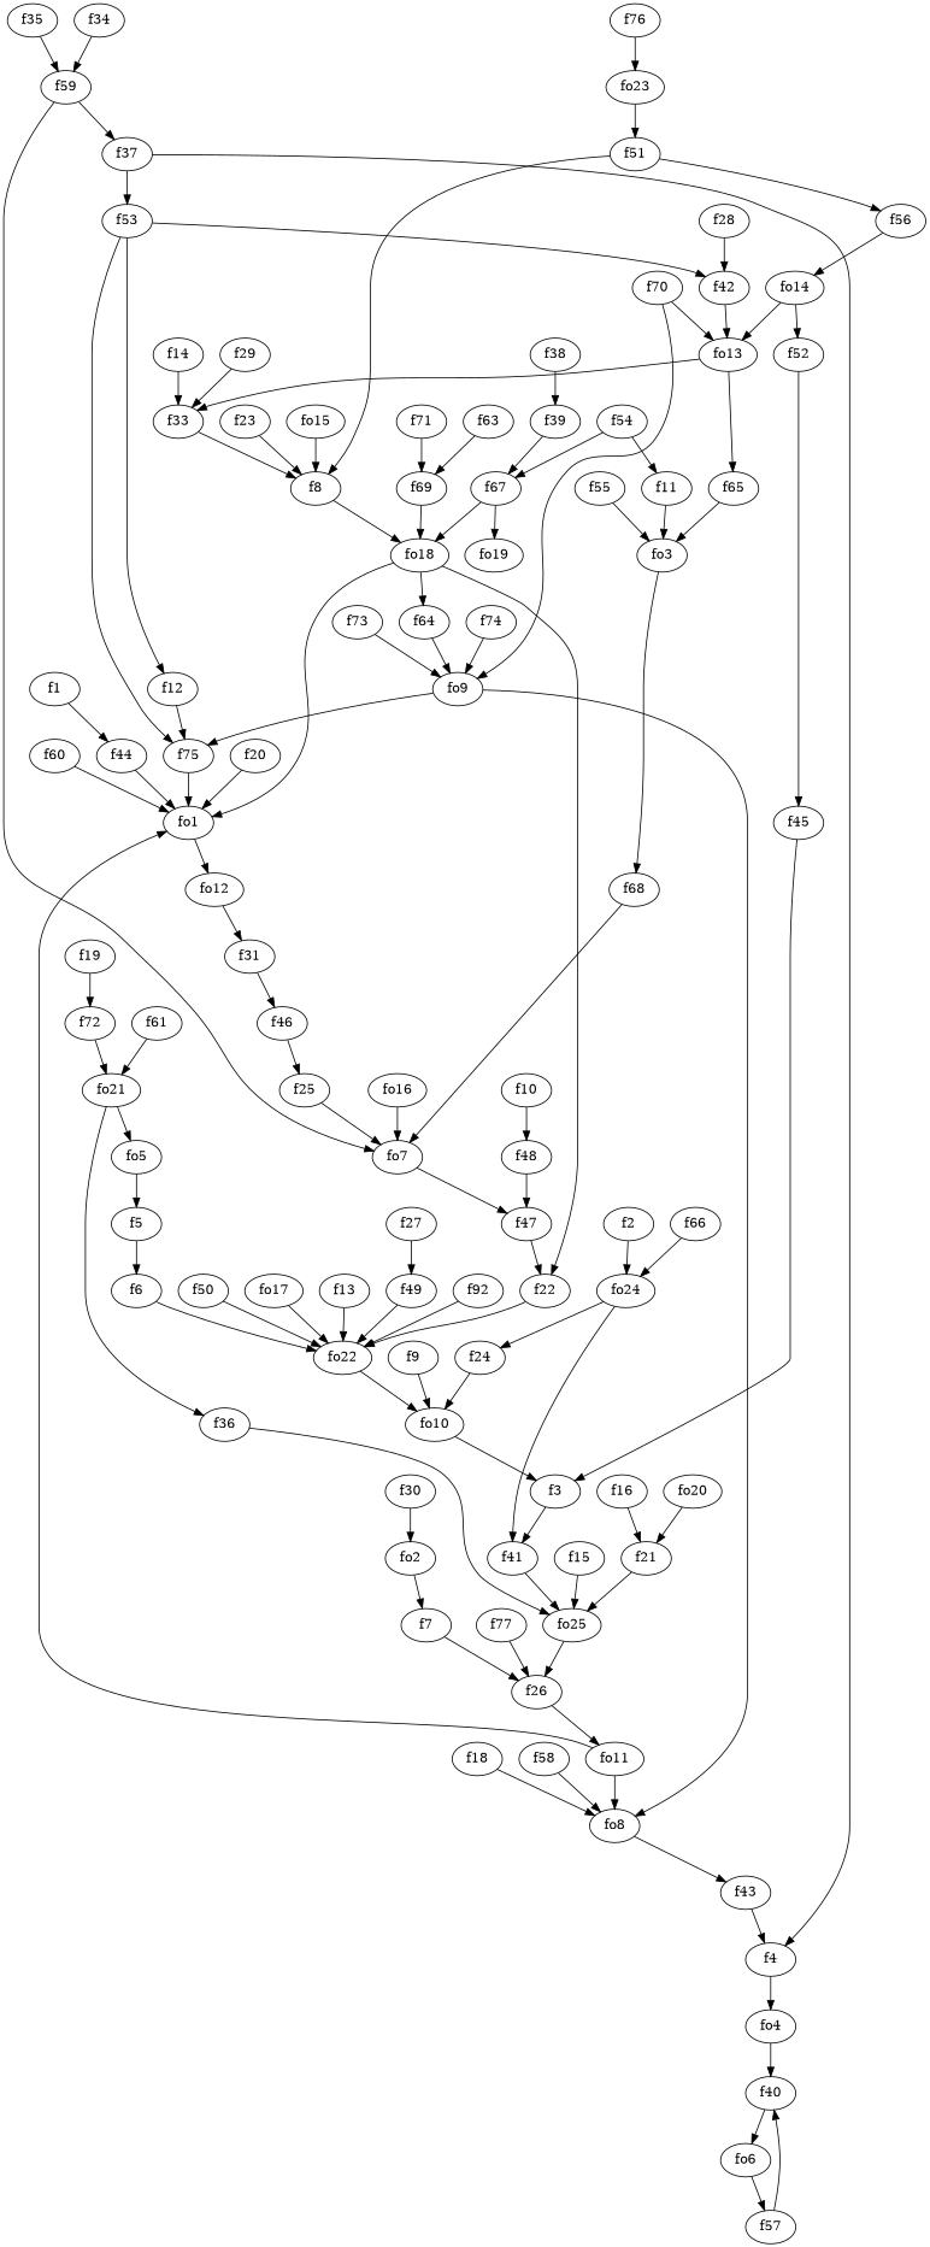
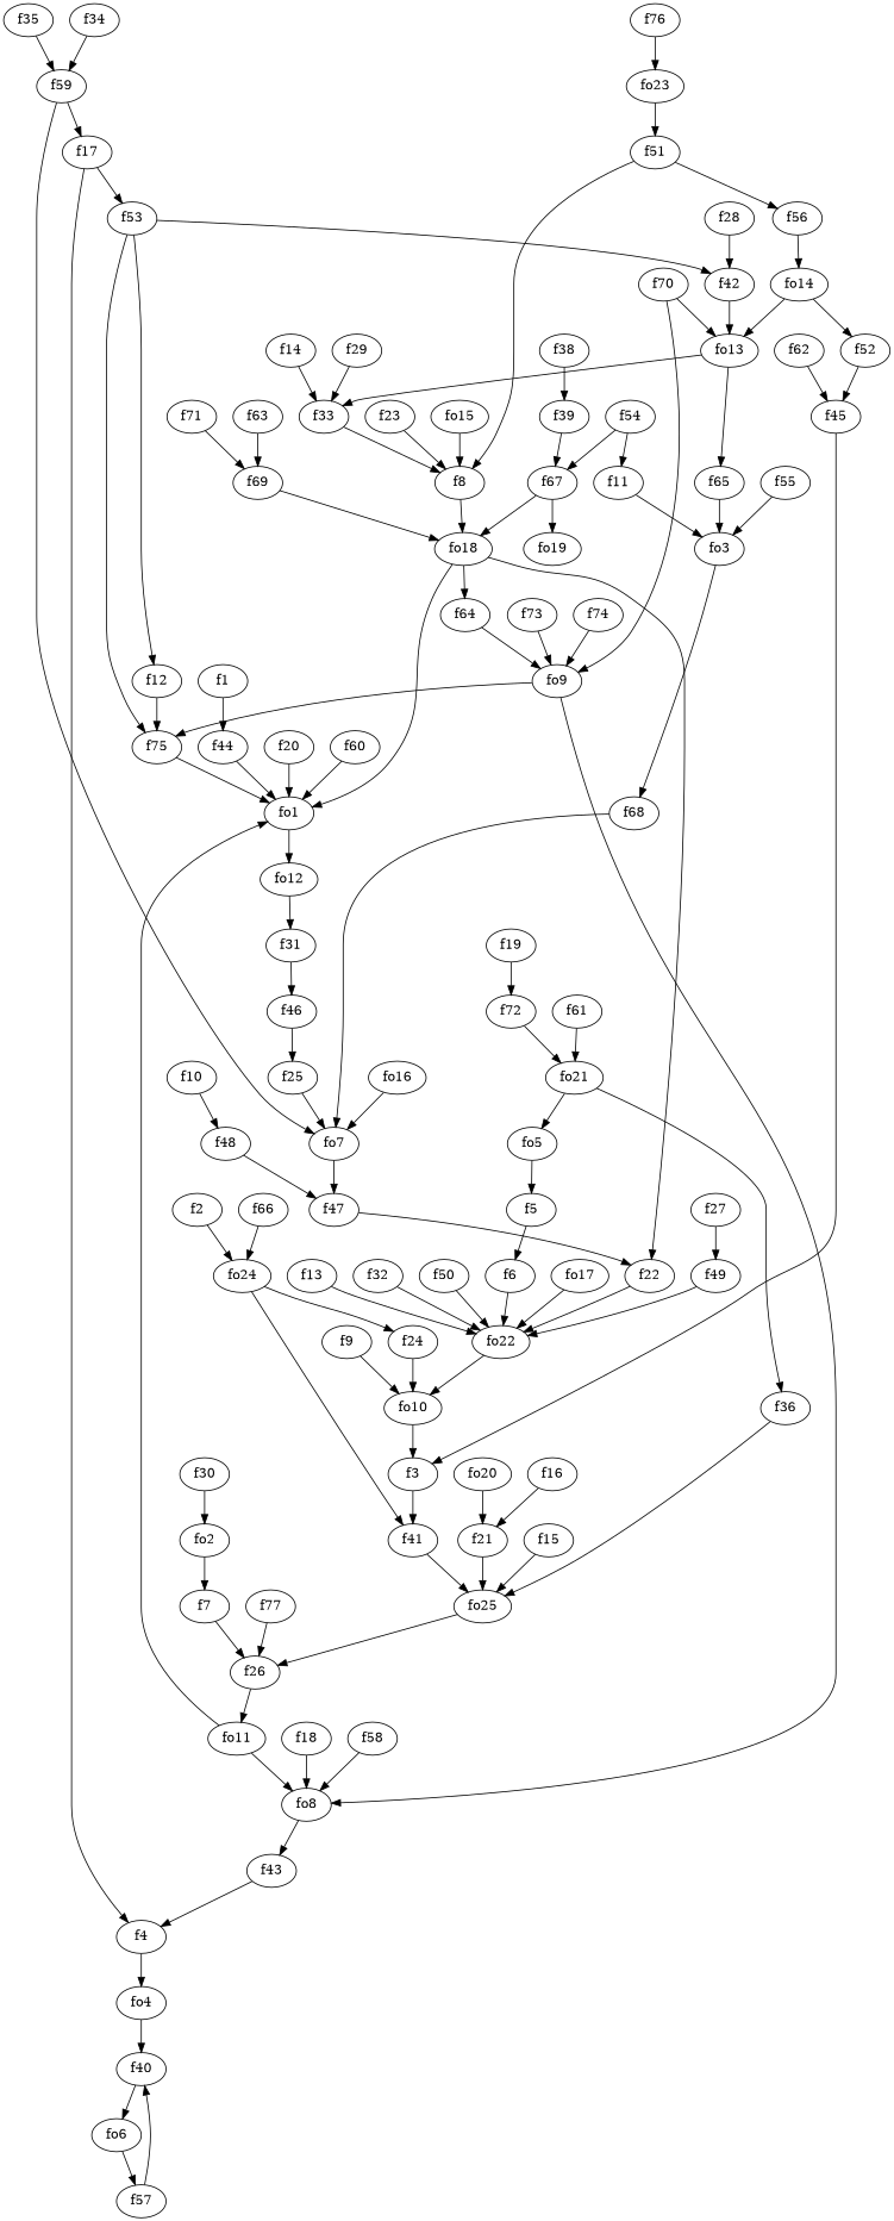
  strict digraph {
    edge [weight=2]
    f1
    f44
    fo1
    f2
    fo24
    f41
    f24
    f3
    fo25
    f4
    fo4
    f40
    f5
    f6
    fo22
    fo10
    f7
    f26
    fo11
    f8
    fo18
    f22
    f64
    f9
    f10
    f48
    f47
    f11
    fo3
    f68
    f12
    f75
    f13
    f14
    f33
    f15
    f16
    f21
    n39 [label=f77]
    f18
    fo8
    f43
    f19
    f72
    fo21
    f20
    fo12
    f23
    f25
    fo7
    f27
    f49
    f28
    f42
    fo13
    f29
    f30
    fo2
    f31
    f46
-   f32 [label=f92]
+   f32
    f34
    f59
-   f37
+   f37 [label=f17]
    f35
    f36
    f53
    f38
    f39
    f67
    fo19
    fo6
    f57
    f65
    f45
    f50
    f51
    f56
    fo14
    f52
    f54
    f55
    f58
    f60
    f61
    fo5
+   f62
    f63
    f69
    fo9
    f66
    f70
    f71
    f73
    f74
    f76
    fo23
    fo15
    fo16
    fo17
    fo20
    f1 -> f44
    f44 -> fo1
    fo1 -> fo12
    f2 -> fo24
    fo24 -> f41
    fo24 -> f24
    f41 -> fo25
    f24 -> fo10
    f3 -> f41
    fo25 -> f26
    f4 -> fo4
    fo4 -> f40
    f40 -> fo6
    f5 -> f6
    f6 -> fo22
    fo22 -> fo10
    fo10 -> f3
    f7 -> f26
    f26 -> fo11
    fo11 -> fo1
    fo11 -> fo8
    f8 -> fo18
    fo18 -> fo1
    fo18 -> f22
    fo18 -> f64
    f22 -> fo22
    f64 -> fo9
    f9 -> fo10
    f10 -> f48
    f48 -> f47
    f47 -> f22
    f11 -> fo3
    fo3 -> f68
    f68 -> fo7
    f12 -> f75
    f75 -> fo1
    f13 -> fo22
    f14 -> f33
    f33 -> f8
    f15 -> fo25
    f16 -> f21
    f21 -> fo25
    n39 -> f26
    f18 -> fo8
    fo8 -> f43
    f43 -> f4
    f19 -> f72
    f72 -> fo21
    fo21 -> f36
    fo21 -> fo5
    f20 -> fo1
    fo12 -> f31
    f23 -> f8
    f25 -> fo7
    fo7 -> f47
    f27 -> f49
    f49 -> fo22
    f28 -> f42
    f42 -> fo13
    fo13 -> f33
    fo13 -> f65
    f29 -> f33
    f30 -> fo2
    fo2 -> f7
    f31 -> f46
    f46 -> f25
    f32 -> fo22
    f34 -> f59
    f59 -> fo7
    f59 -> f37
    f37 -> f4
    f37 -> f53
    f35 -> f59
    f36 -> fo25
    f53 -> f12
    f53 -> f75
    f53 -> f42
    f38 -> f39
    f39 -> f67
    f67 -> fo18
    f67 -> fo19
    fo6 -> f57
    f57 -> f40
    f65 -> fo3
    f45 -> f3
    f50 -> fo22
    f51 -> f8
    f51 -> f56
    f56 -> fo14
    fo14 -> fo13
    fo14 -> f52
    f52 -> f45
    f54 -> f11
    f54 -> f67
    f55 -> fo3
    f58 -> fo8
    f60 -> fo1
    f61 -> fo21
    fo5 -> f5
+   f62 -> f45
    f63 -> f69
    f69 -> fo18
    fo9 -> f75
    fo9 -> fo8
    f66 -> fo24
    f70 -> fo13
    f70 -> fo9
    f71 -> f69
    f73 -> fo9
    f74 -> fo9
    f76 -> fo23
    fo23 -> f51
    fo15 -> f8
    fo16 -> fo7
    fo17 -> fo22
    fo20 -> f21
  }
